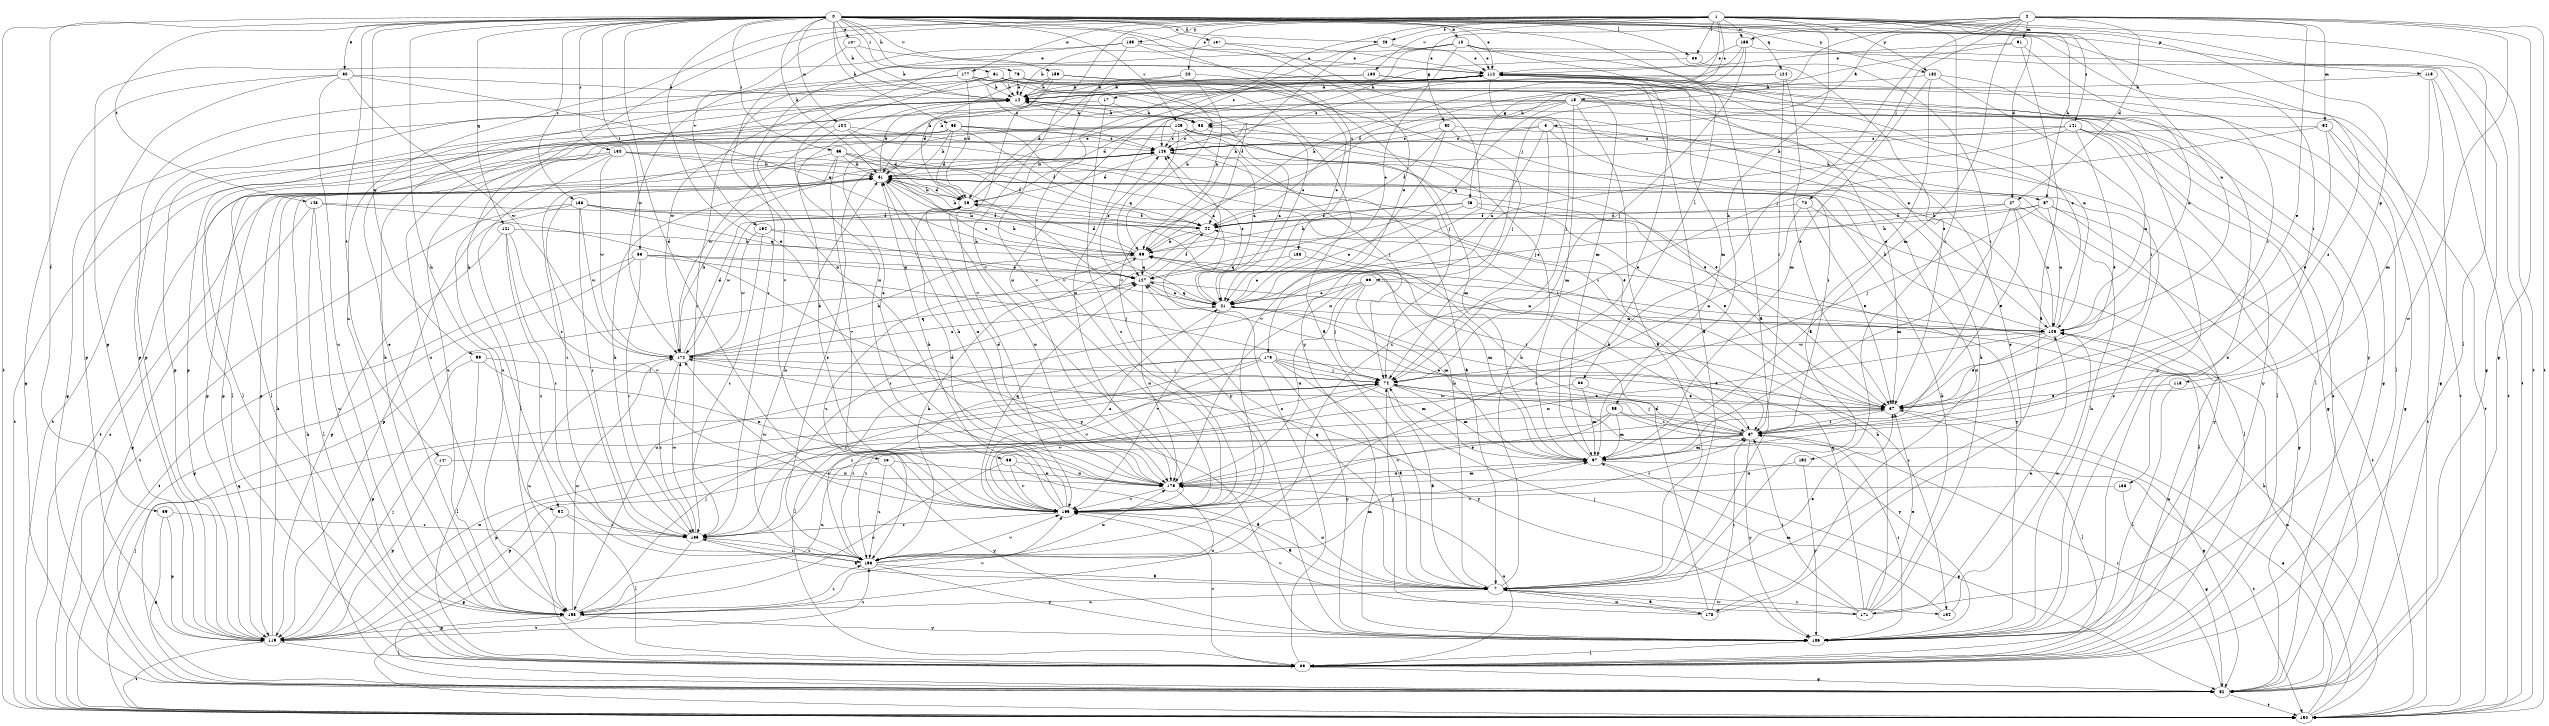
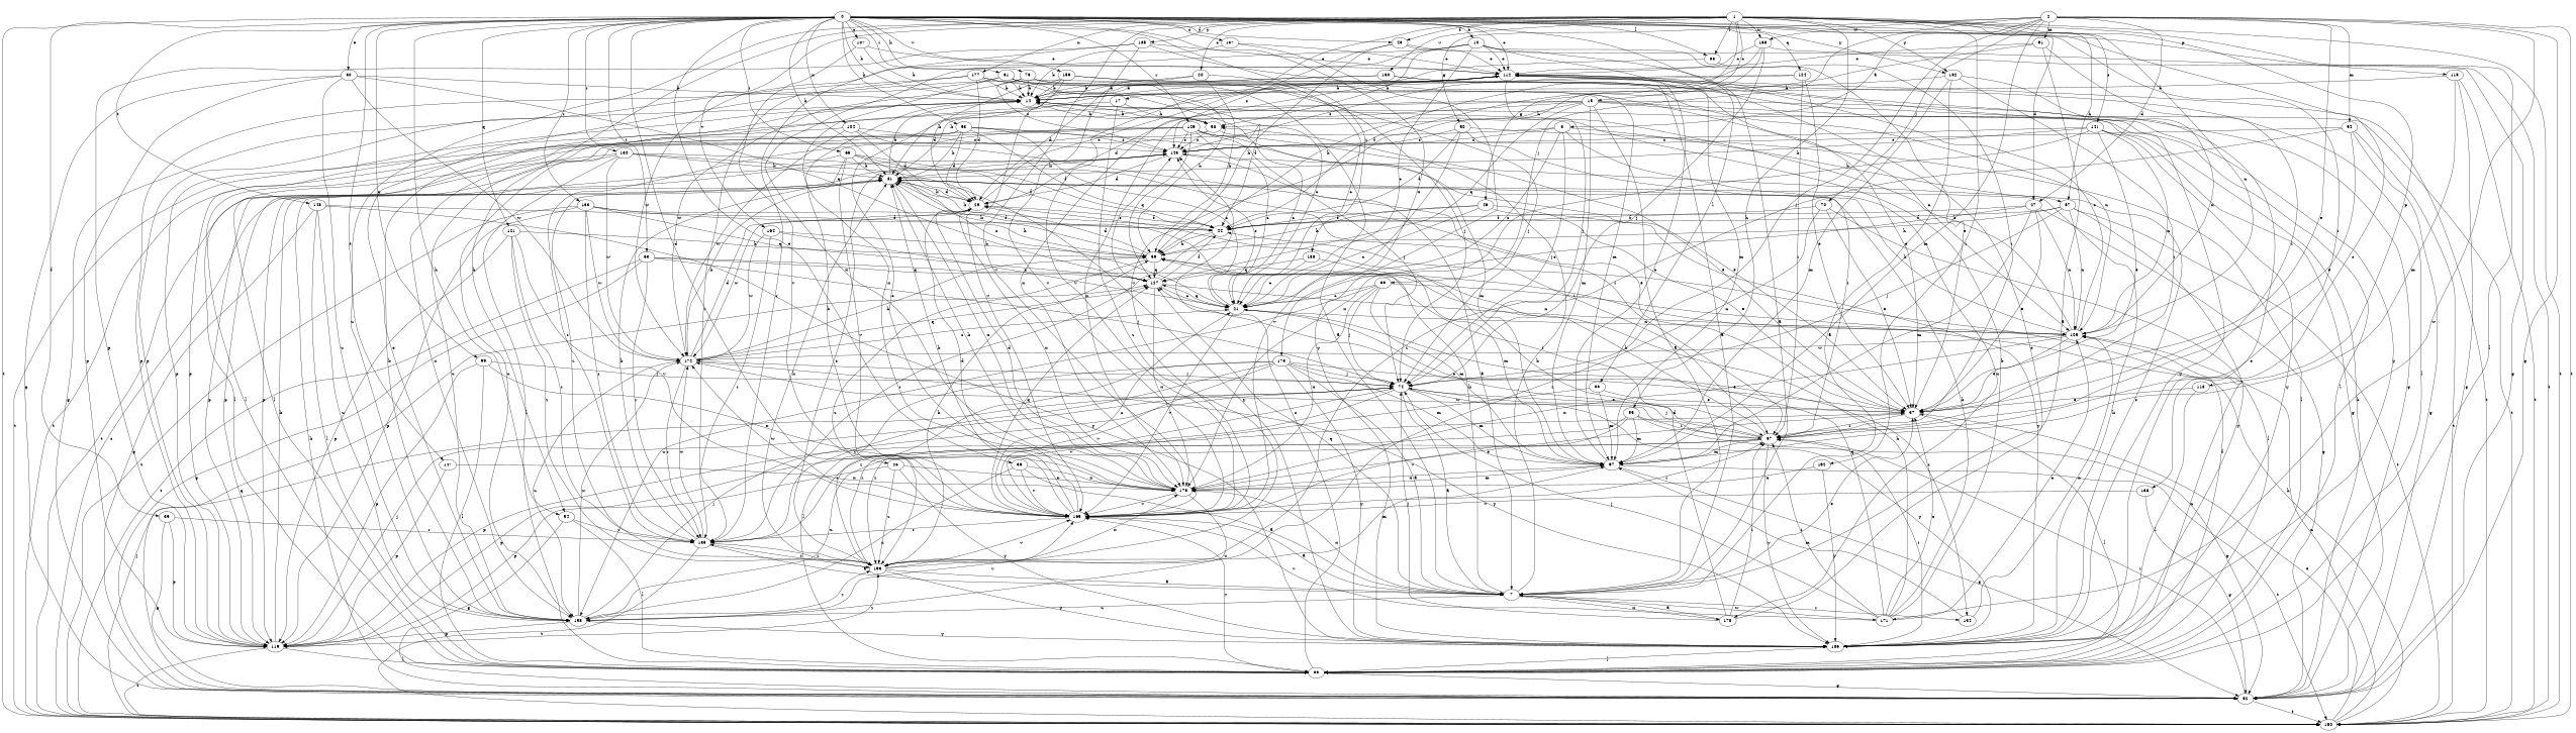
  strict digraph {
    0
    10
    14
    25
    27
    30
    36
    39
    43
    53
    54
    61
    63
    65
    67
    76
    81
    83
    88
    99
    104
    107
    112
    115
    121
    124
    129
    130
    133
    138
    147
    148
    150
    157
    159
    173
    182
    188
    37
    97
    21
    7
    58
    179
    172
    52
    119
    186
    193
    105
    44
    158
    127
    165
    135
    143
    59
    89
    29
    74
    1
    15
    17
    20
    46
    55
    57
    118
    141
    160
    164
    168
    177
    185
    192
    2
    3
    50
    69
    70
    91
    94
    171
    178
    134
    0 -> 10 [label=b]
    0 -> 14 [label=b]
    0 -> 25 [label=d]
    0 -> 27 [label=d]
    0 -> 30 [label=e]
    0 -> 36 [label=e]
    0 -> 39 [label=f]
    0 -> 43 [label=f]
    0 -> 53 [label=h]
    0 -> 54 [label=h]
    0 -> 61 [label=i]
    0 -> 63 [label=i]
    0 -> 65 [label=i]
    0 -> 67 [label=i]
    0 -> 76 [label=k]
    0 -> 81 [label=k]
    0 -> 83 [label=l]
    0 -> 88 [label=l]
    0 -> 99 [label=n]
    0 -> 104 [label=n]
    0 -> 107 [label=o]
    0 -> 112 [label=o]
    0 -> 115 [label=p]
    0 -> 121 [label=q]
    0 -> 124 [label=q]
    0 -> 129 [label=r]
    0 -> 130 [label=r]
    0 -> 133 [label=r]
    0 -> 138 [label=s]
    0 -> 147 [label=t]
    0 -> 148 [label=t]
    0 -> 150 [label=t]
    0 -> 157 [label=u]
    0 -> 159 [label=v]
    0 -> 173 [label=x]
    0 -> 182 [label=y]
    0 -> 188 [label=z]
    10 -> 112 [label=o]
    10 -> 37 [label=e]
    10 -> 97 [label=m]
    10 -> 21 [label=c]
    10 -> 7 [label=a]
    10 -> 58 [label=h]
    10 -> 179 [label=x]
    10 -> 172 [label=w]
    14 -> 58 [label=h]
    14 -> 52 [label=g]
    14 -> 119 [label=p]
    25 -> 179 [label=x]
    25 -> 119 [label=p]
    25 -> 186 [label=y]
    25 -> 193 [label=z]
    27 -> 37 [label=e]
    27 -> 97 [label=m]
    27 -> 21 [label=c]
    27 -> 52 [label=g]
    27 -> 105 [label=n]
    27 -> 44 [label=f]
    30 -> 14 [label=b]
    30 -> 172 [label=w]
    30 -> 52 [label=g]
    30 -> 119 [label=p]
    30 -> 158 [label=u]
    30 -> 127 [label=q]
    36 -> 7 [label=a]
    36 -> 179 [label=x]
    36 -> 158 [label=u]
    36 -> 165 [label=v]
    39 -> 52 [label=g]
    39 -> 119 [label=p]
    39 -> 135 [label=r]
    43 -> 112 [label=o]
    43 -> 52 [label=g]
    43 -> 143 [label=s]
    43 -> 59 [label=h]
    53 -> 81 [label=k]
    53 -> 150 [label=t]
    53 -> 37 [label=e]
    53 -> 21 [label=c]
    53 -> 44 [label=f]
    53 -> 143 [label=s]
    53 -> 89 [label=l]
    53 -> 29 [label=d]
    54 -> 52 [label=g]
    54 -> 135 [label=r]
    54 -> 89 [label=l]
    61 -> 14 [label=b]
    61 -> 7 [label=a]
    61 -> 179 [label=x]
    61 -> 119 [label=p]
    61 -> 59 [label=h]
    61 -> 74 [label=j]
    63 -> 67 [label=i]
    63 -> 150 [label=t]
    63 -> 52 [label=g]
    63 -> 127 [label=q]
    63 -> 135 [label=r]
    63 -> 74 [label=j]
    65 -> 67 [label=i]
    65 -> 81 [label=k]
    65 -> 21 [label=c]
    65 -> 119 [label=p]
    65 -> 193 [label=z]
    65 -> 44 [label=f]
    65 -> 165 [label=v]
    67 -> 97 [label=m]
    67 -> 21 [label=c]
    67 -> 172 [label=w]
    67 -> 119 [label=p]
    67 -> 186 [label=y]
    67 -> 158 [label=u]
    67 -> 59 [label=h]
    67 -> 74 [label=j]
    76 -> 14 [label=b]
    76 -> 172 [label=w]
    76 -> 105 [label=n]
    76 -> 143 [label=s]
    76 -> 74 [label=j]
    81 -> 14 [label=b]
    81 -> 179 [label=x]
    81 -> 29 [label=d]
    83 -> 37 [label=e]
    83 -> 97 [label=m]
    83 -> 193 [label=z]
    88 -> 67 [label=i]
    88 -> 165 [label=v]
    99 -> 179 [label=x]
    99 -> 119 [label=p]
    99 -> 89 [label=l]
    99 -> 74 [label=j]
    104 -> 67 [label=i]
    104 -> 172 [label=w]
    104 -> 143 [label=s]
    104 -> 89 [label=l]
    104 -> 29 [label=d]
    107 -> 14 [label=b]
    107 -> 112 [label=o]
    107 -> 165 [label=v]
    112 -> 14 [label=b]
    112 -> 81 [label=k]
    112 -> 150 [label=t]
    112 -> 37 [label=e]
    112 -> 179 [label=x]
    112 -> 89 [label=l]
    112 -> 74 [label=j]
    115 -> 14 [label=b]
    115 -> 150 [label=t]
    115 -> 97 [label=m]
    115 -> 52 [label=g]
    121 -> 119 [label=p]
    121 -> 193 [label=z]
    121 -> 165 [label=v]
    121 -> 135 [label=r]
    121 -> 59 [label=h]
    124 -> 14 [label=b]
    124 -> 67 [label=i]
    124 -> 37 [label=e]
    124 -> 143 [label=s]
    129 -> 150 [label=t]
    129 -> 37 [label=e]
    129 -> 97 [label=m]
    129 -> 21 [label=c]
    129 -> 158 [label=u]
    129 -> 127 [label=q]
    129 -> 143 [label=s]
    129 -> 89 [label=l]
    129 -> 74 [label=j]
    130 -> 81 [label=k]
    130 -> 150 [label=t]
    130 -> 37 [label=e]
    130 -> 172 [label=w]
    130 -> 119 [label=p]
    130 -> 186 [label=y]
    130 -> 89 [label=l]
    133 -> 150 [label=t]
    133 -> 172 [label=w]
    133 -> 119 [label=p]
    133 -> 44 [label=f]
    133 -> 127 [label=q]
    133 -> 135 [label=r]
    133 -> 59 [label=h]
    138 -> 52 [label=g]
    138 -> 165 [label=v]
    147 -> 179 [label=x]
    147 -> 119 [label=p]
    148 -> 52 [label=g]
    148 -> 186 [label=y]
    148 -> 44 [label=f]
    148 -> 158 [label=u]
    148 -> 89 [label=l]
    150 -> 37 [label=e]
    150 -> 105 [label=n]
    150 -> 143 [label=s]
    150 -> 59 [label=h]
    150 -> 74 [label=j]
    157 -> 14 [label=b]
    157 -> 112 [label=o]
    157 -> 186 [label=y]
    159 -> 14 [label=b]
    159 -> 52 [label=g]
    159 -> 105 [label=n]
    159 -> 165 [label=v]
    159 -> 29 [label=d]
    173 -> 37 [label=e]
    173 -> 97 [label=m]
    173 -> 7 [label=a]
    173 -> 186 [label=y]
    173 -> 193 [label=z]
    173 -> 165 [label=v]
    173 -> 135 [label=r]
    173 -> 89 [label=l]
    173 -> 74 [label=j]
    182 -> 14 [label=b]
    182 -> 67 [label=i]
    182 -> 97 [label=m]
    182 -> 7 [label=a]
    182 -> 105 [label=n]
    188 -> 97 [label=m]
    188 -> 21 [label=c]
    188 -> 127 [label=q]
    37 -> 67 [label=i]
-   37 -> 119 [label=x]
+   37 -> 119 [label=p]
    37 -> 89 [label=l]
    97 -> 112 [label=o]
    97 -> 150 [label=t]
    97 -> 179 [label=x]
    97 -> 52 [label=g]
    21 -> 105 [label=n]
    21 -> 127 [label=q]
    21 -> 165 [label=v]
    21 -> 143 [label=s]
    21 -> 134 [label=r]
    7 -> 81 [label=k]
    7 -> 37 [label=e]
    7 -> 58 [label=h]
    7 -> 179 [label=x]
    7 -> 158 [label=u]
    7 -> 127 [label=q]
    7 -> 171 [label=w]
    7 -> 178 [label=x]
    7 -> 134 [label=r]
    58 -> 14 [label=b]
    58 -> 21 [label=c]
    58 -> 135 [label=r]
    58 -> 143 [label=s]
    179 -> 81 [label=k]
    179 -> 37 [label=e]
    179 -> 97 [label=m]
    179 -> 158 [label=u]
    179 -> 165 [label=v]
    179 -> 29 [label=d]
    172 -> 81 [label=k]
    172 -> 21 [label=c]
    172 -> 186 [label=y]
    172 -> 158 [label=u]
    172 -> 127 [label=q]
    172 -> 135 [label=r]
    172 -> 59 [label=h]
    172 -> 29 [label=d]
    172 -> 74 [label=j]
    52 -> 14 [label=b]
    52 -> 67 [label=i]
    52 -> 81 [label=k]
    52 -> 150 [label=t]
    52 -> 127 [label=q]
    119 -> 81 [label=k]
    119 -> 150 [label=t]
    119 -> 193 [label=z]
    119 -> 89 [label=l]
    119 -> 74 [label=j]
    186 -> 67 [label=i]
    186 -> 81 [label=k]
    186 -> 112 [label=o]
    186 -> 143 [label=s]
    186 -> 89 [label=l]
    193 -> 81 [label=k]
    193 -> 97 [label=m]
    193 -> 7 [label=a]
    193 -> 179 [label=x]
    193 -> 186 [label=y]
    193 -> 165 [label=v]
    193 -> 135 [label=r]
    193 -> 143 [label=s]
    193 -> 59 [label=h]
    105 -> 14 [label=b]
    105 -> 81 [label=k]
    105 -> 112 [label=o]
    105 -> 37 [label=e]
    105 -> 179 [label=x]
    105 -> 172 [label=w]
    44 -> 81 [label=k]
    44 -> 135 [label=r]
    44 -> 59 [label=h]
    158 -> 14 [label=b]
    158 -> 112 [label=o]
    158 -> 172 [label=w]
    158 -> 119 [label=p]
    158 -> 186 [label=y]
    158 -> 193 [label=z]
    158 -> 165 [label=v]
    158 -> 74 [label=j]
    127 -> 21 [label=c]
    127 -> 179 [label=x]
    127 -> 105 [label=n]
    127 -> 44 [label=f]
    127 -> 143 [label=s]
    165 -> 14 [label=b]
    165 -> 67 [label=i]
    165 -> 81 [label=k]
    165 -> 112 [label=o]
    165 -> 21 [label=c]
    165 -> 7 [label=a]
    165 -> 172 [label=w]
    165 -> 127 [label=q]
    165 -> 135 [label=r]
    165 -> 29 [label=d]
    135 -> 81 [label=k]
    135 -> 150 [label=t]
    135 -> 7 [label=a]
    135 -> 172 [label=w]
    135 -> 193 [label=z]
    143 -> 81 [label=k]
    143 -> 7 [label=a]
    143 -> 119 [label=p]
    143 -> 29 [label=d]
    59 -> 81 [label=k]
    59 -> 193 [label=z]
    59 -> 127 [label=q]
    59 -> 29 [label=d]
-   89 -> 179 [label=x]
    89 -> 52 [label=g]
    89 -> 105 [label=n]
    89 -> 44 [label=f]
    89 -> 165 [label=v]
    89 -> 143 [label=s]
    29 -> 81 [label=k]
    29 -> 112 [label=o]
    29 -> 179 [label=x]
    29 -> 172 [label=w]
    29 -> 44 [label=f]
    74 -> 37 [label=e]
    74 -> 97 [label=m]
    74 -> 7 [label=a]
    74 -> 186 [label=y]
    74 -> 193 [label=z]
    74 -> 165 [label=v]
    1 -> 43 [label=f]
    1 -> 54 [label=h]
    1 -> 88 [label=l]
    1 -> 150 [label=t]
    1 -> 182 [label=y]
    1 -> 105 [label=n]
    1 -> 158 [label=u]
    1 -> 165 [label=v]
    1 -> 89 [label=l]
    1 -> 15 [label=c]
    1 -> 17 [label=c]
    1 -> 20 [label=c]
    1 -> 46 [label=g]
    1 -> 55 [label=h]
    1 -> 57 [label=h]
    1 -> 118 [label=p]
    1 -> 141 [label=s]
    1 -> 160 [label=v]
    1 -> 164 [label=v]
    1 -> 168 [label=w]
    1 -> 177 [label=x]
    1 -> 185 [label=y]
    1 -> 192 [label=z]
    15 -> 150 [label=t]
    15 -> 97 [label=m]
    15 -> 7 [label=a]
    15 -> 58 [label=h]
    15 -> 179 [label=x]
    15 -> 119 [label=p]
    15 -> 186 [label=y]
    15 -> 127 [label=q]
    15 -> 89 [label=l]
    15 -> 29 [label=d]
    17 -> 58 [label=h]
    17 -> 193 [label=z]
    17 -> 158 [label=u]
    20 -> 14 [label=b]
    20 -> 21 [label=c]
    20 -> 59 [label=h]
    20 -> 29 [label=d]
    46 -> 37 [label=e]
    46 -> 21 [label=c]
    46 -> 186 [label=y]
    46 -> 44 [label=f]
    46 -> 59 [label=h]
    55 -> 67 [label=i]
    55 -> 97 [label=m]
    55 -> 52 [label=g]
    55 -> 165 [label=v]
    55 -> 135 [label=r]
    57 -> 150 [label=t]
    57 -> 186 [label=y]
    57 -> 105 [label=n]
    57 -> 44 [label=f]
    57 -> 59 [label=h]
    57 -> 74 [label=j]
    118 -> 37 [label=e]
    118 -> 89 [label=l]
    141 -> 81 [label=k]
    141 -> 37 [label=e]
    141 -> 179 [label=x]
    141 -> 52 [label=g]
    141 -> 186 [label=y]
    141 -> 105 [label=n]
    141 -> 143 [label=s]
    160 -> 14 [label=b]
    160 -> 81 [label=k]
    160 -> 7 [label=a]
    160 -> 186 [label=y]
    164 -> 21 [label=c]
    164 -> 172 [label=w]
    164 -> 135 [label=r]
    164 -> 59 [label=h]
    168 -> 112 [label=o]
    168 -> 150 [label=t]
    168 -> 44 [label=f]
    168 -> 59 [label=h]
    168 -> 74 [label=j]
    177 -> 14 [label=b]
    177 -> 21 [label=c]
    177 -> 119 [label=p]
    177 -> 44 [label=f]
    177 -> 135 [label=r]
    177 -> 29 [label=d]
    185 -> 112 [label=o]
    185 -> 97 [label=m]
    185 -> 119 [label=p]
    185 -> 165 [label=v]
    185 -> 135 [label=r]
    192 -> 179 [label=x]
    192 -> 186 [label=y]
    2 -> 27 [label=d]
    2 -> 150 [label=t]
    2 -> 37 [label=e]
    2 -> 97 [label=m]
    2 -> 52 [label=g]
    2 -> 74 [label=j]
    2 -> 168 [label=w]
    2 -> 3 [label=a]
    2 -> 50 [label=g]
    2 -> 69 [label=j]
    2 -> 70 [label=j]
    2 -> 91 [label=m]
    2 -> 94 [label=m]
    2 -> 171 [label=w]
    3 -> 21 [label=c]
    3 -> 158 [label=u]
    3 -> 143 [label=s]
    3 -> 74 [label=j]
    3 -> 57 [label=h]
    3 -> 178 [label=x]
    50 -> 67 [label=i]
    50 -> 44 [label=f]
    50 -> 165 [label=v]
    50 -> 143 [label=s]
    50 -> 89 [label=l]
    69 -> 97 [label=m]
    69 -> 21 [label=c]
    69 -> 179 [label=x]
    69 -> 105 [label=n]
    69 -> 158 [label=u]
    69 -> 74 [label=j]
    70 -> 37 [label=e]
    70 -> 193 [label=z]
    70 -> 44 [label=f]
    70 -> 89 [label=l]
    91 -> 67 [label=i]
    91 -> 112 [label=o]
    91 -> 7 [label=a]
    91 -> 165 [label=v]
    94 -> 150 [label=t]
    94 -> 37 [label=e]
    94 -> 52 [label=g]
    94 -> 193 [label=z]
    94 -> 143 [label=s]
    171 -> 14 [label=b]
    171 -> 67 [label=i]
    171 -> 81 [label=k]
    171 -> 37 [label=e]
    171 -> 105 [label=n]
    171 -> 127 [label=q]
    171 -> 165 [label=v]
    171 -> 59 [label=h]
    171 -> 74 [label=j]
    178 -> 67 [label=i]
    178 -> 112 [label=o]
    178 -> 7 [label=a]
    178 -> 29 [label=d]
    178 -> 74 [label=j]
    134 -> 97 [label=m]
    134 -> 105 [label=n]
  }
